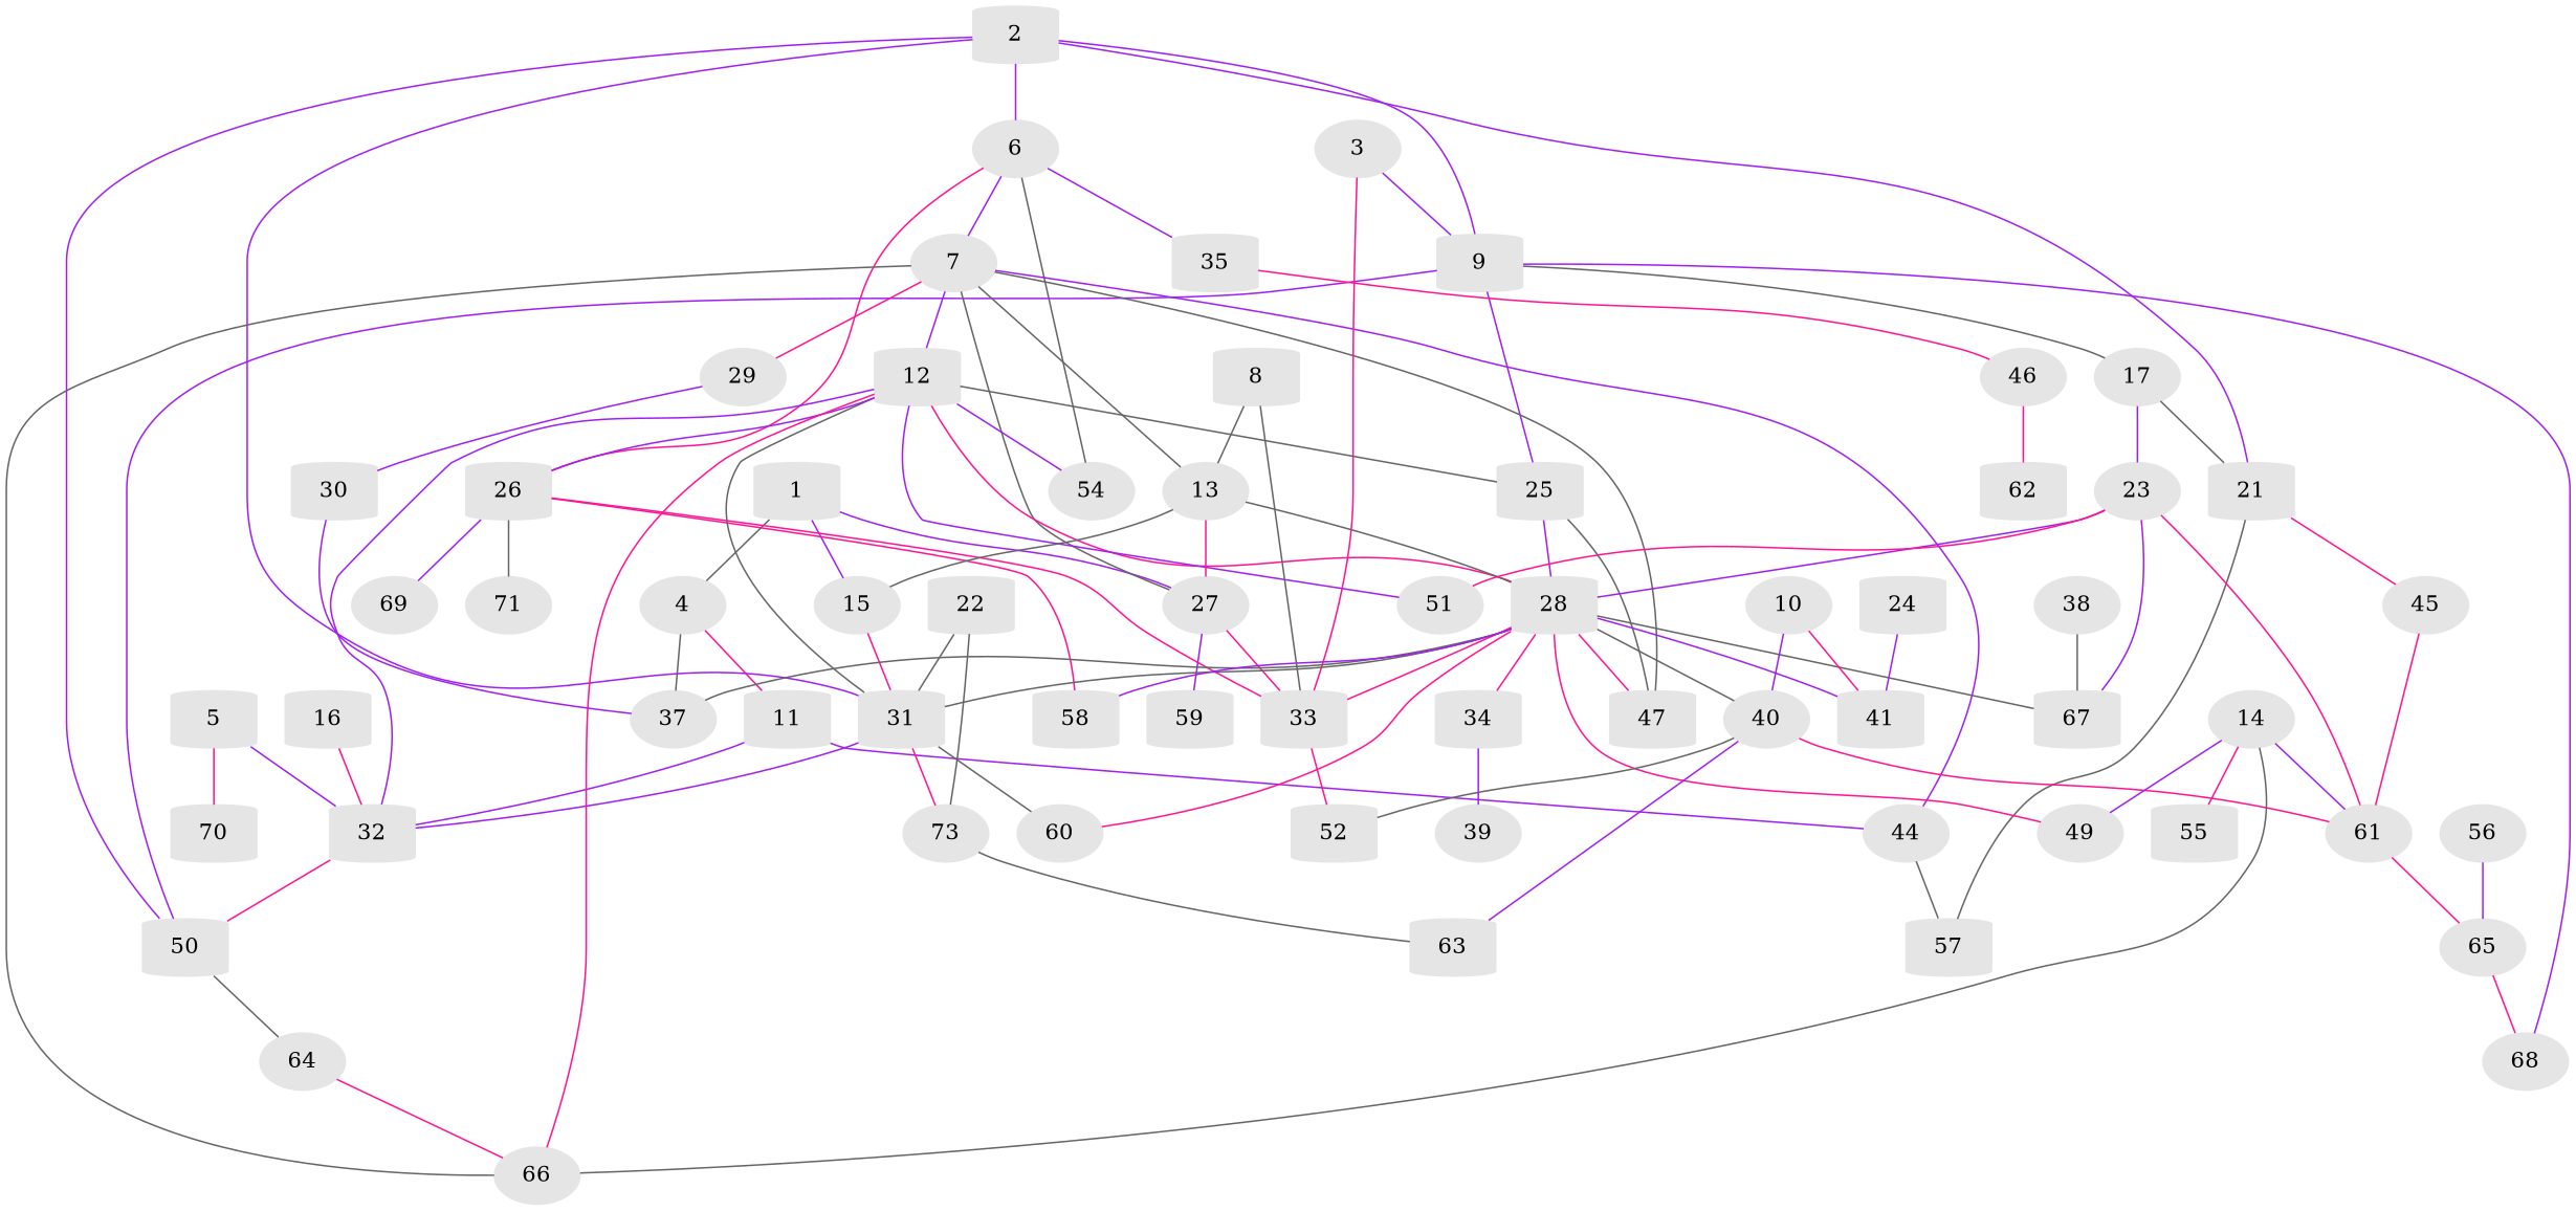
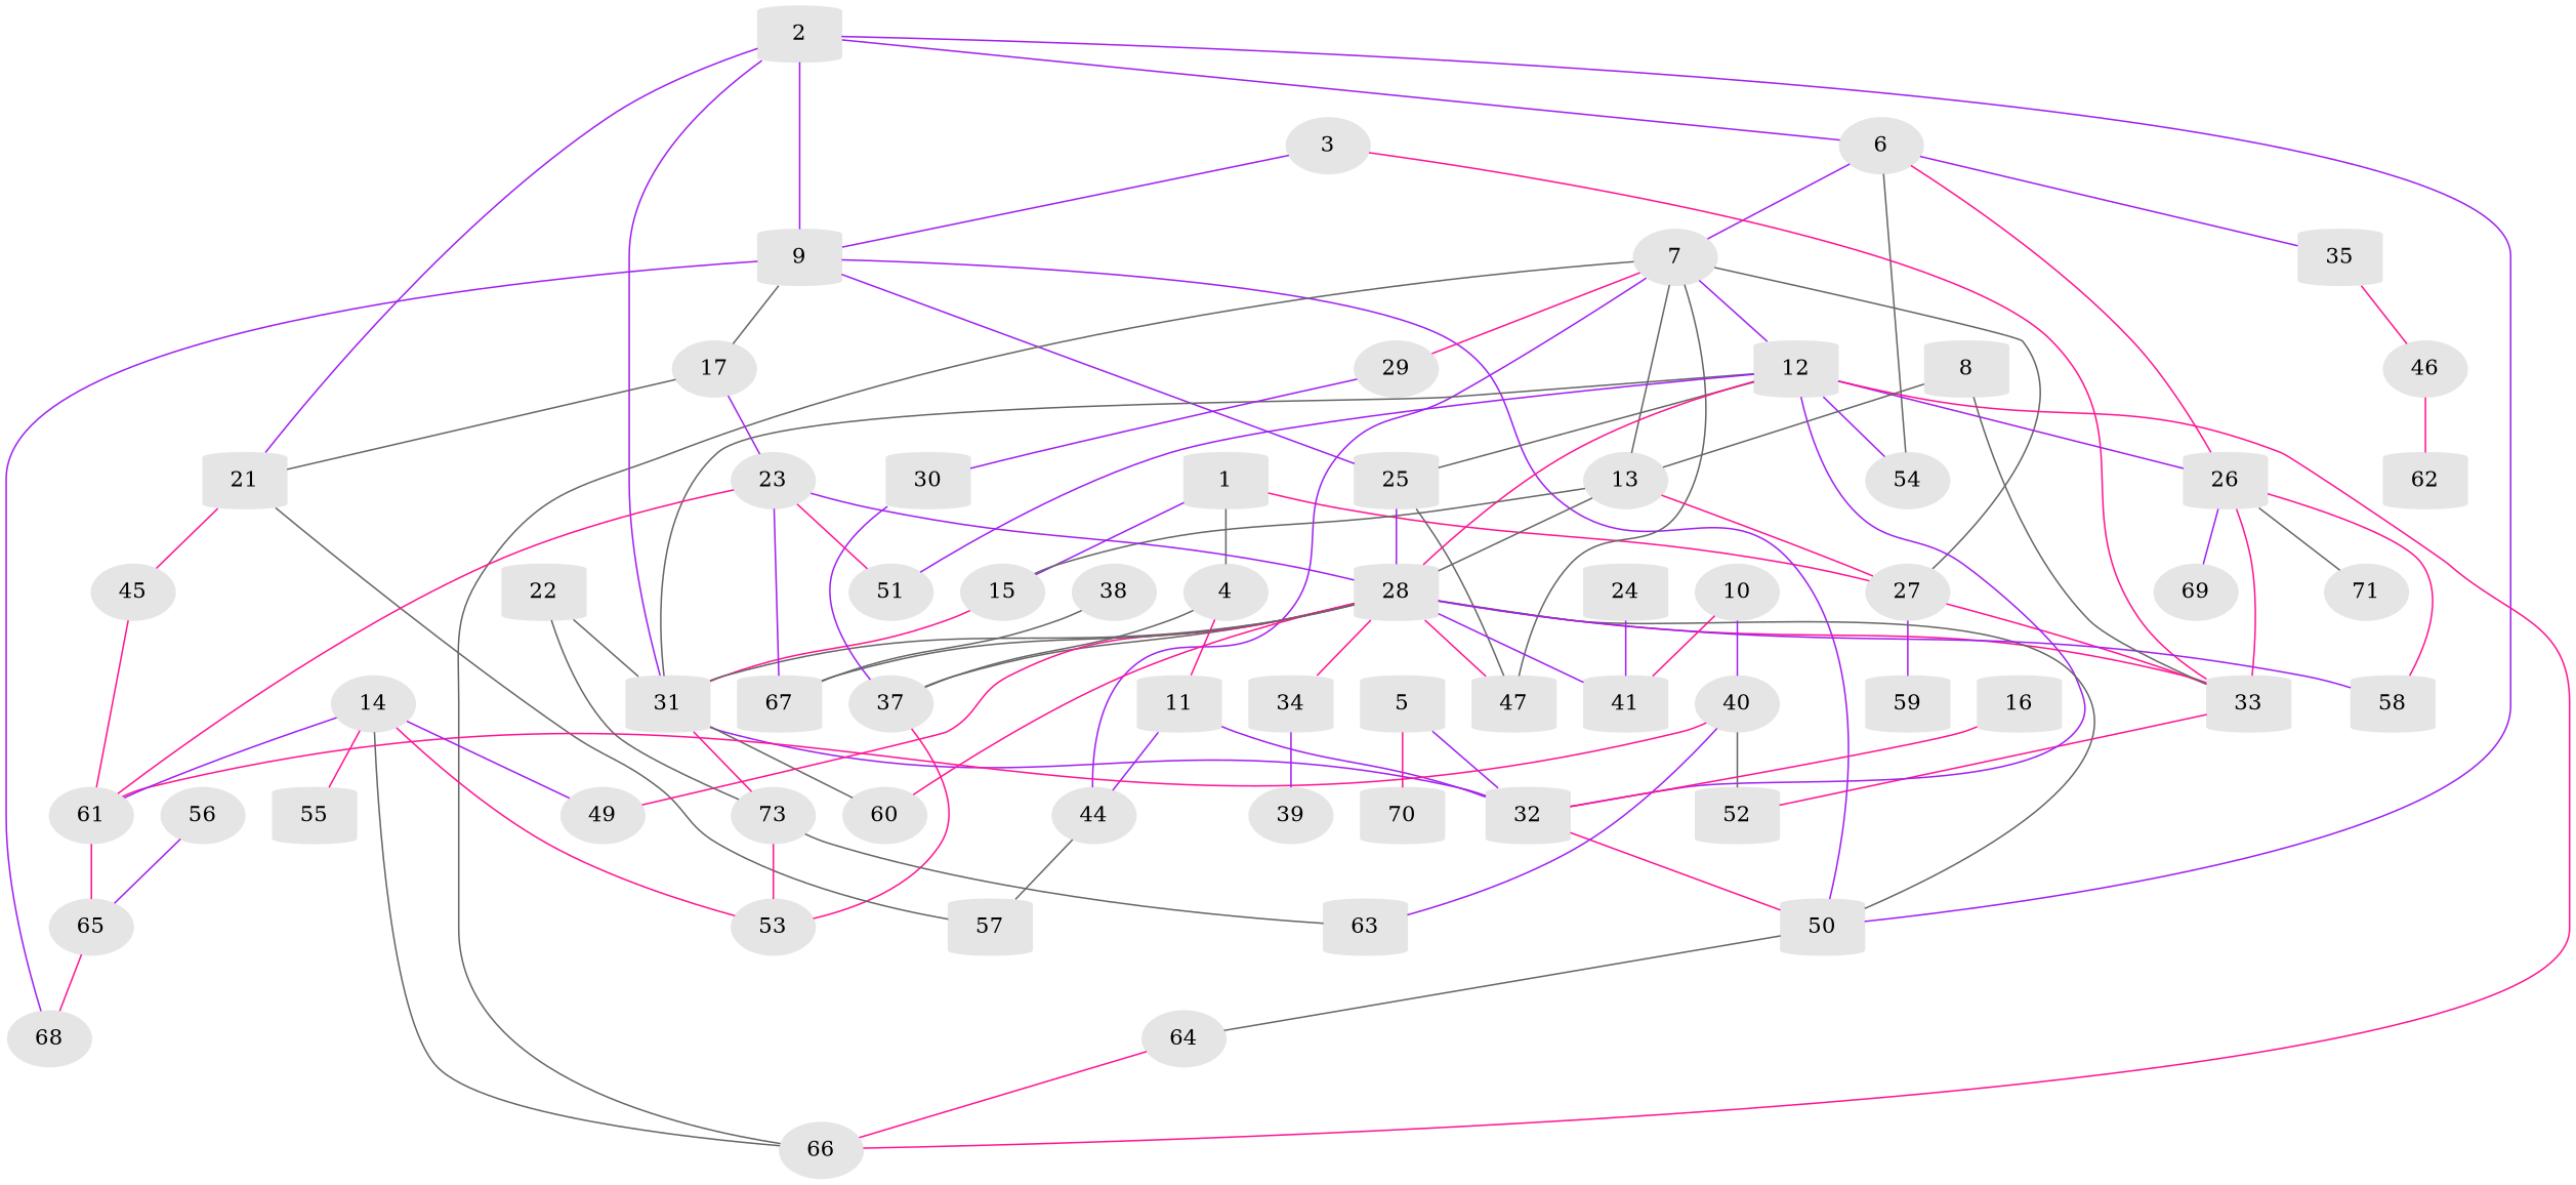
  graph {
    node [color=gray90 shape=ellipse style=filled]
    edge [color=purple weight=1.0]
    1 [shape=cylinder]
    4
    15
    27
    11 [shape=cylinder]
    37
    31 [shape=cylinder]
    33 [shape=cylinder]
    59 [shape=cylinder]
    2 [shape=cylinder]
    6
    9 [shape=cylinder]
    21 [shape=cylinder]
    50 [shape=cylinder]
    7
    26 [shape=cylinder]
    35 [shape=cylinder]
    54
    17
    25 [shape=cylinder]
    68
    45
    57 [shape=cylinder]
    32 [shape=cylinder]
    n25 [label=73]
    60
    64
    66
    3
    52 [shape=cylinder]
    44
+   53
    5 [shape=cylinder]
    70 [shape=cylinder]
    12 [shape=cylinder]
    13
    29
    47 [shape=cylinder]
    58 [shape=cylinder]
    69
    71
    46
    28 [shape=cylinder]
    51
    30 [shape=cylinder]
    8 [shape=cylinder]
    23
    10
    40
    41 [shape=cylinder]
    61
    63 [shape=cylinder]
    49
    67 [shape=cylinder]
    34 [shape=cylinder]
    14
    55 [shape=cylinder]
    65
    16 [shape=cylinder]
    22 [shape=cylinder]
    24 [shape=cylinder]
    39
    62 [shape=cylinder]
    38
    56
    1 -- 4 [color=gray40]
    1 -- 15
-   1 -- 27
+   1 -- 27 [color=deeppink]
    4 -- 11 [color=deeppink]
    4 -- 37 [color=gray40]
    15 -- 31 [color=deeppink]
    27 -- 33 [color=deeppink]
    27 -- 59
    11 -- 32
    11 -- 44
+   37 -- 53 [color=deeppink]
    31 -- 32
    31 -- n25 [color=deeppink]
    31 -- 60 [color=gray40 weight=2.0]
    33 -- 52 [color=deeppink]
    2 -- 31
    2 -- 6
    2 -- 9
    2 -- 21
    2 -- 50
    6 -- 7
    6 -- 26 [color=deeppink]
    6 -- 35
    6 -- 54 [color=gray40]
    9 -- 50
    9 -- 17 [color=gray40]
    9 -- 25
    9 -- 68
    21 -- 45 [color=deeppink]
    21 -- 57 [color=gray40]
    50 -- 64 [color=gray40]
    7 -- 27 [color=gray40]
    7 -- 66 [color=gray40]
    7 -- 44
    7 -- 12 [weight=2.0]
    7 -- 13 [color=gray40]
    7 -- 29 [color=deeppink weight=2.0]
    7 -- 47 [color=gray40]
    26 -- 33 [color=deeppink]
    26 -- 58 [color=deeppink]
    26 -- 69
    26 -- 71 [color=gray40]
    35 -- 46 [color=deeppink]
    17 -- 21 [color=gray40]
    17 -- 23
    25 -- 47 [color=gray40]
    25 -- 28
    45 -- 61 [color=deeppink]
    32 -- 50 [color=deeppink]
+   n25 -- 53 [color=deeppink]
    n25 -- 63 [color=gray40]
    64 -- 66 [color=deeppink]
    3 -- 33 [color=deeppink]
    3 -- 9
    44 -- 57 [color=gray40]
    5 -- 32
    5 -- 70 [color=deeppink]
    12 -- 31 [color=gray40]
    12 -- 26
    12 -- 54
    12 -- 25 [color=gray40]
    12 -- 32
    12 -- 66 [color=deeppink]
    12 -- 28 [color=deeppink]
    12 -- 51
    13 -- 15 [color=gray40]
    13 -- 27 [color=deeppink]
    13 -- 28 [color=gray40]
    29 -- 30
    46 -- 62 [color=deeppink]
    28 -- 37 [color=gray40]
    28 -- 31 [color=gray40]
    28 -- 33 [color=deeppink]
-   28 -- 40 [color=gray40]
+   28 -- 50 [color=gray40]
    28 -- 60 [color=deeppink]
    28 -- 47 [color=deeppink]
    28 -- 58
    28 -- 41 [weight=2.0]
    28 -- 49 [color=deeppink]
    28 -- 67 [color=gray40]
    28 -- 34 [color=deeppink]
    30 -- 37
    8 -- 33 [color=gray40]
    8 -- 13 [color=gray40]
    23 -- 28
    23 -- 51 [color=deeppink]
    23 -- 61 [color=deeppink]
    23 -- 67
    10 -- 40
    10 -- 41 [color=deeppink]
    40 -- 52 [color=gray40]
    40 -- 61 [color=deeppink]
    40 -- 63
    61 -- 65 [color=deeppink]
    34 -- 39
    14 -- 66 [color=gray40]
+   14 -- 53 [color=deeppink]
    14 -- 61
    14 -- 49
    14 -- 55 [color=deeppink]
    65 -- 68 [color=deeppink]
    16 -- 32 [color=deeppink]
    22 -- 31 [color=gray40]
    22 -- n25 [color=gray40]
    24 -- 41
    38 -- 67 [color=gray40]
    56 -- 65
  }
